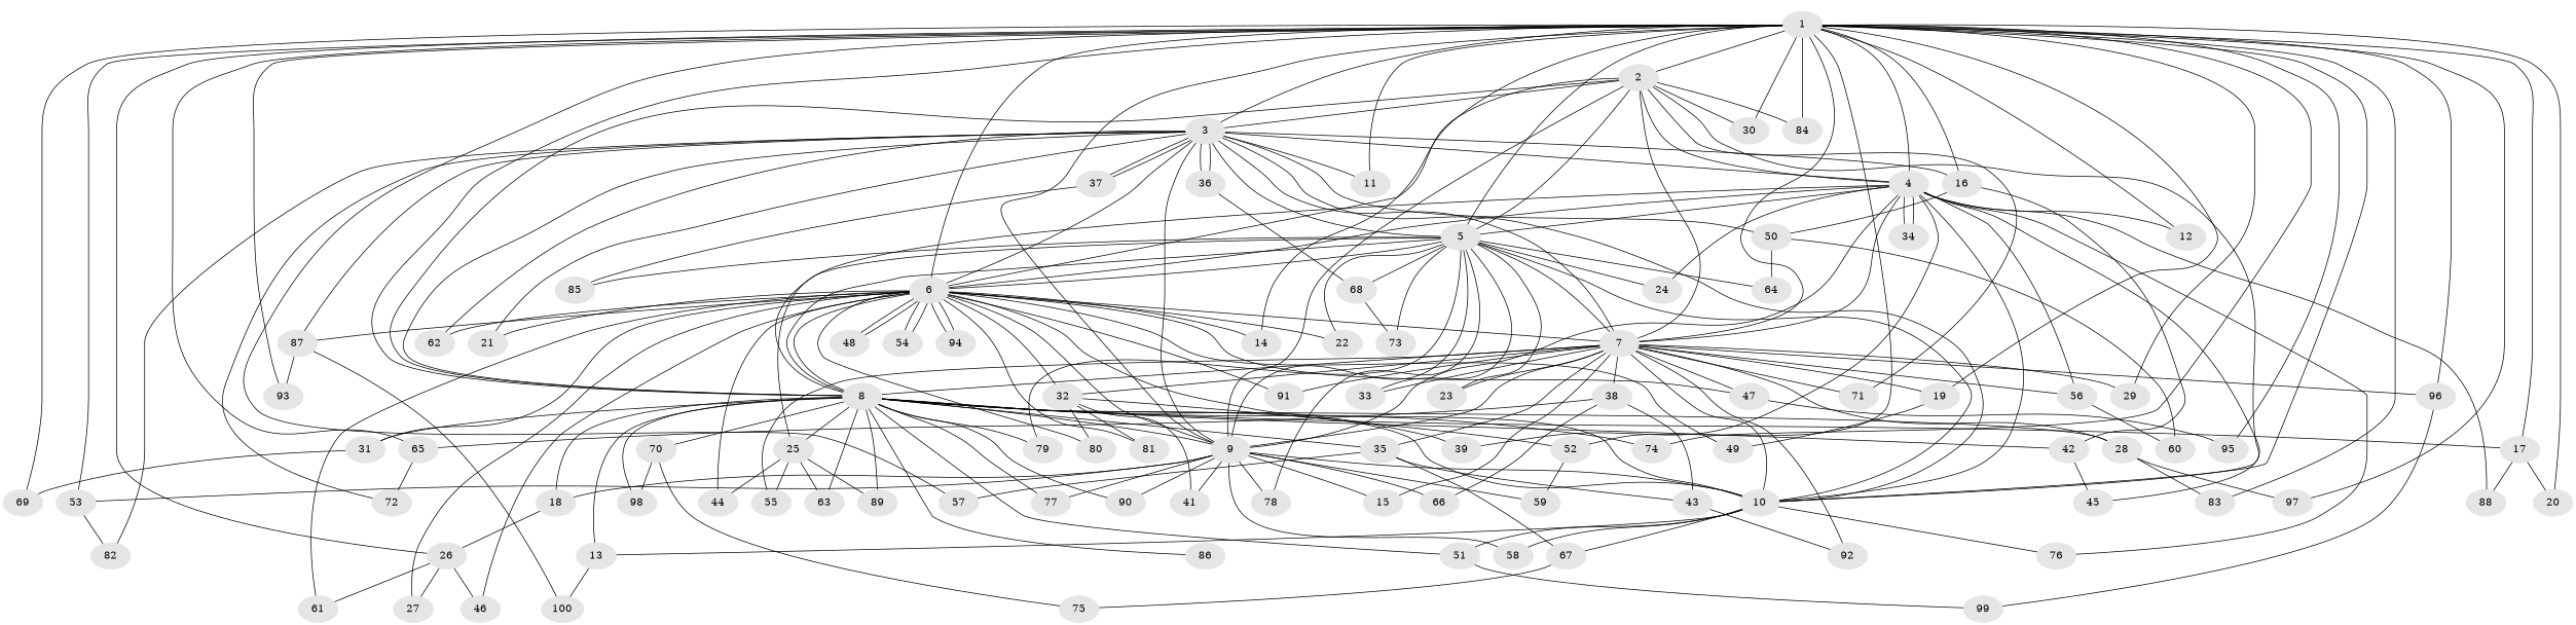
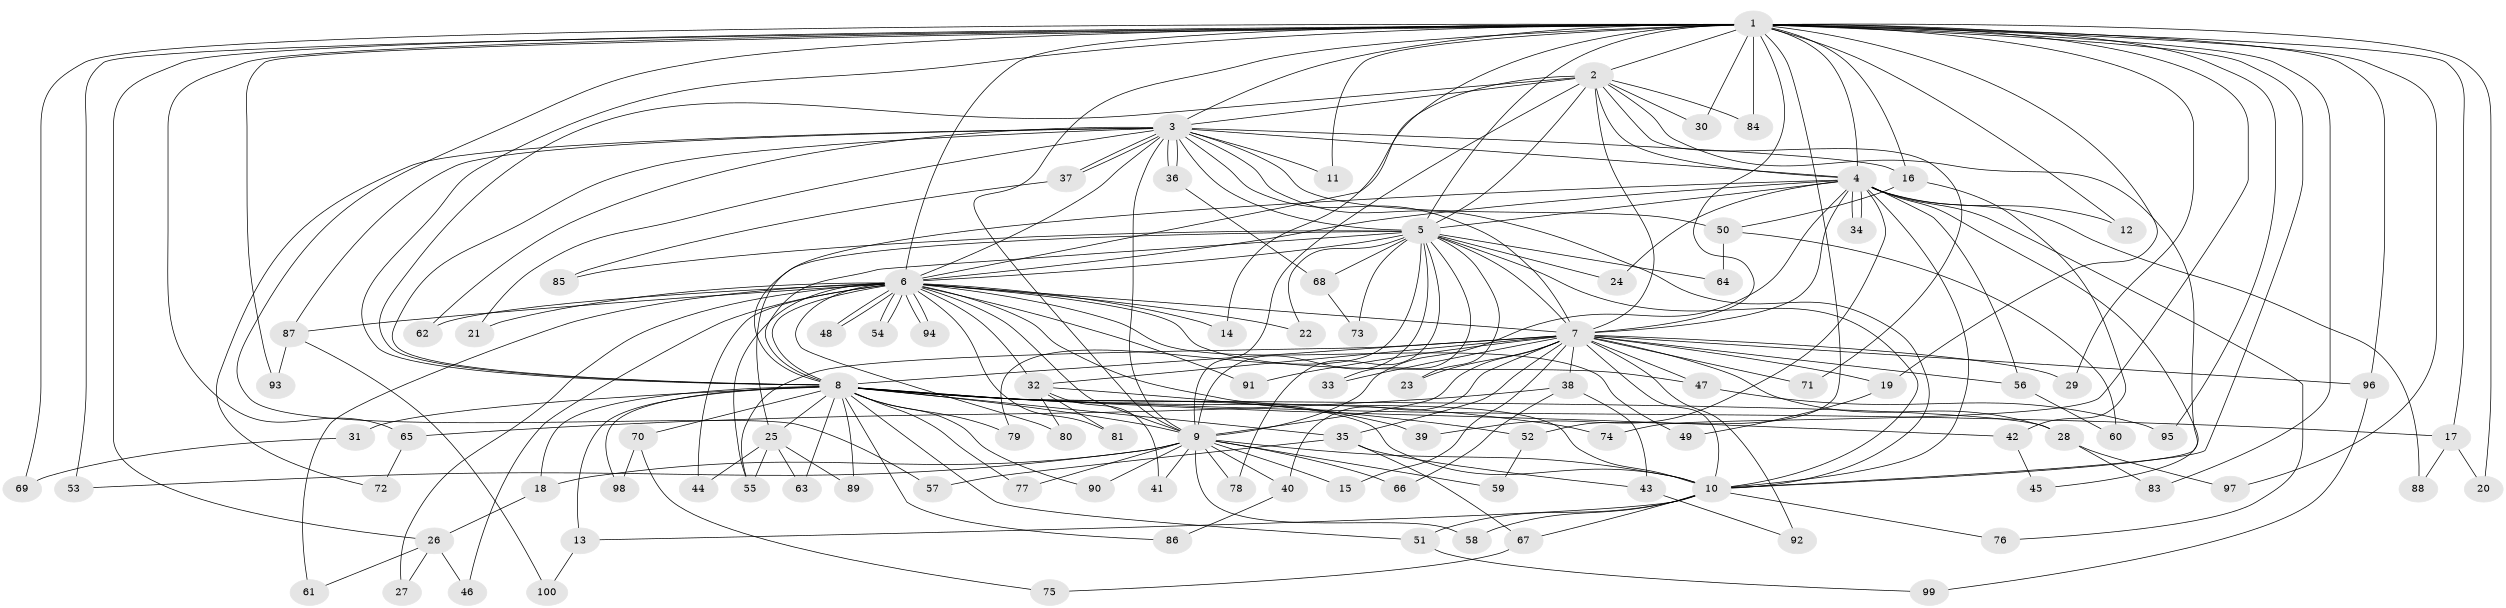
  graph {
    node [color=gray90 style=filled]
    1
    2
    3
    4
    5
    6
    7
    8
    9
    10
    11
    12
    14
    16
    17
    19
    20
    26
    29
    30
    52
    53
    57
    65
    69
    74
    83
    84
    93
    95
    96
    97
    71
    21
    36
    37
    50
    62
    72
-   82
    87
    24
    34
    39
    45
    56
    76
    88
    22
    23
    25
    33
    64
    68
    73
    78
    79
    85
    27
    31
    32
    44
    46
    47
    48
    49
    54
    61
    80
    81
    91
    94
    38
    15
    28
    35
+   40
    55
    92
    70
    13
    18
    42
    51
    63
    77
    86
    89
    90
    98
    41
    58
    59
    66
    67
    43
    99
    60
    100
    75
    1 -- 2
    1 -- 3
    1 -- 4
    1 -- 5
    1 -- 6
    1 -- 7
    1 -- 8
    1 -- 9
    1 -- 10
    1 -- 11
    1 -- 12
    1 -- 14
    1 -- 16
    1 -- 17
    1 -- 19
    1 -- 20
    1 -- 26
    1 -- 29
    1 -- 30
    1 -- 52
    1 -- 53
    1 -- 57
    1 -- 65
    1 -- 69
    1 -- 74
    1 -- 83
    1 -- 84
    1 -- 93
    1 -- 95
    1 -- 96
    1 -- 97
    2 -- 3
    2 -- 4
    2 -- 5
    2 -- 6
    2 -- 7
    2 -- 8
    2 -- 9
    2 -- 10
    2 -- 30
    2 -- 84
    2 -- 71
    3 -- 4
    3 -- 5
    3 -- 6
    3 -- 7
    3 -- 8
    3 -- 9
    3 -- 10
    3 -- 11
    3 -- 16
    3 -- 21
    3 -- 36
    3 -- 36
    3 -- 37
    3 -- 37
    3 -- 50
    3 -- 62
    3 -- 72
-   3 -- 82
    3 -- 87
    4 -- 5
    4 -- 6
    4 -- 7
    4 -- 8
    4 -- 9
    4 -- 10
    4 -- 12
    4 -- 24
    4 -- 34
    4 -- 34
    4 -- 39
    4 -- 45
    4 -- 56
    4 -- 76
    4 -- 88
    5 -- 6
    5 -- 7
    5 -- 8
    5 -- 9
    5 -- 10
    5 -- 24
    5 -- 22
    5 -- 23
    5 -- 25
    5 -- 33
    5 -- 64
    5 -- 68
    5 -- 73
    5 -- 78
    5 -- 79
    5 -- 85
    6 -- 7
    6 -- 8
    6 -- 9
    6 -- 10
    6 -- 14
    6 -- 21
    6 -- 62
    6 -- 87
    6 -- 22
    6 -- 27
-   6 -- 31
+   6 -- 55
    6 -- 32
    6 -- 44
    6 -- 46
    6 -- 47
    6 -- 48
    6 -- 48
    6 -- 49
    6 -- 54
    6 -- 54
    6 -- 61
    6 -- 80
    6 -- 81
    6 -- 91
    6 -- 94
    6 -- 94
    7 -- 8
    7 -- 9
    7 -- 10
    7 -- 19
    7 -- 29
    7 -- 96
    7 -- 71
    7 -- 56
    7 -- 23
    7 -- 33
    7 -- 32
    7 -- 47
    7 -- 91
    7 -- 38
    7 -- 15
    7 -- 28
    7 -- 35
+   7 -- 40
    7 -- 55
    7 -- 92
    8 -- 9
    8 -- 10
    8 -- 17
    8 -- 74
    8 -- 39
    8 -- 25
    8 -- 79
    8 -- 31
    8 -- 28
    8 -- 35
    8 -- 70
    8 -- 13
    8 -- 18
    8 -- 42
    8 -- 51
    8 -- 63
    8 -- 77
    8 -- 86
    8 -- 89
    8 -- 90
    8 -- 98
    9 -- 10
    9 -- 53
    9 -- 78
    9 -- 15
+   9 -- 40
    9 -- 18
    9 -- 77
    9 -- 90
    9 -- 41
    9 -- 58
    9 -- 59
    9 -- 66
    10 -- 76
    10 -- 13
    10 -- 51
    10 -- 58
    10 -- 67
    16 -- 50
    16 -- 42
    17 -- 20
    17 -- 88
    19 -- 49
    26 -- 27
    26 -- 46
    26 -- 61
    52 -- 59
-   53 -- 82
    65 -- 72
    96 -- 99
    36 -- 68
    37 -- 85
    50 -- 64
    50 -- 60
    87 -- 93
    87 -- 100
    56 -- 60
    25 -- 44
    25 -- 55
    25 -- 63
    25 -- 89
    68 -- 73
    31 -- 69
    32 -- 52
    32 -- 80
    32 -- 81
    32 -- 41
    47 -- 95
    38 -- 65
    38 -- 66
    38 -- 43
    28 -- 83
    28 -- 97
    35 -- 57
    35 -- 67
    35 -- 43
+   40 -- 86
    70 -- 98
    70 -- 75
    13 -- 100
    18 -- 26
    42 -- 45
    51 -- 99
    67 -- 75
    43 -- 92
  }
